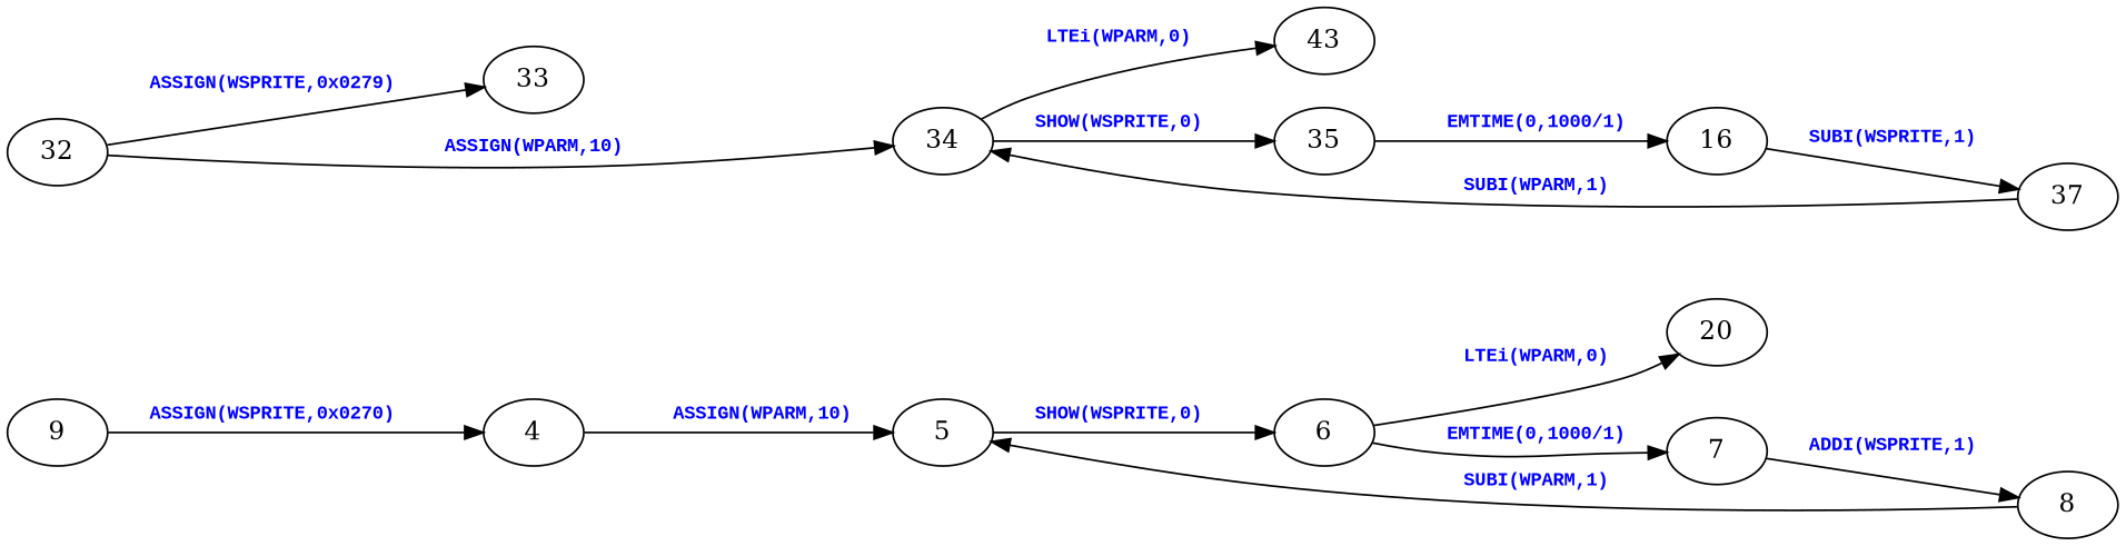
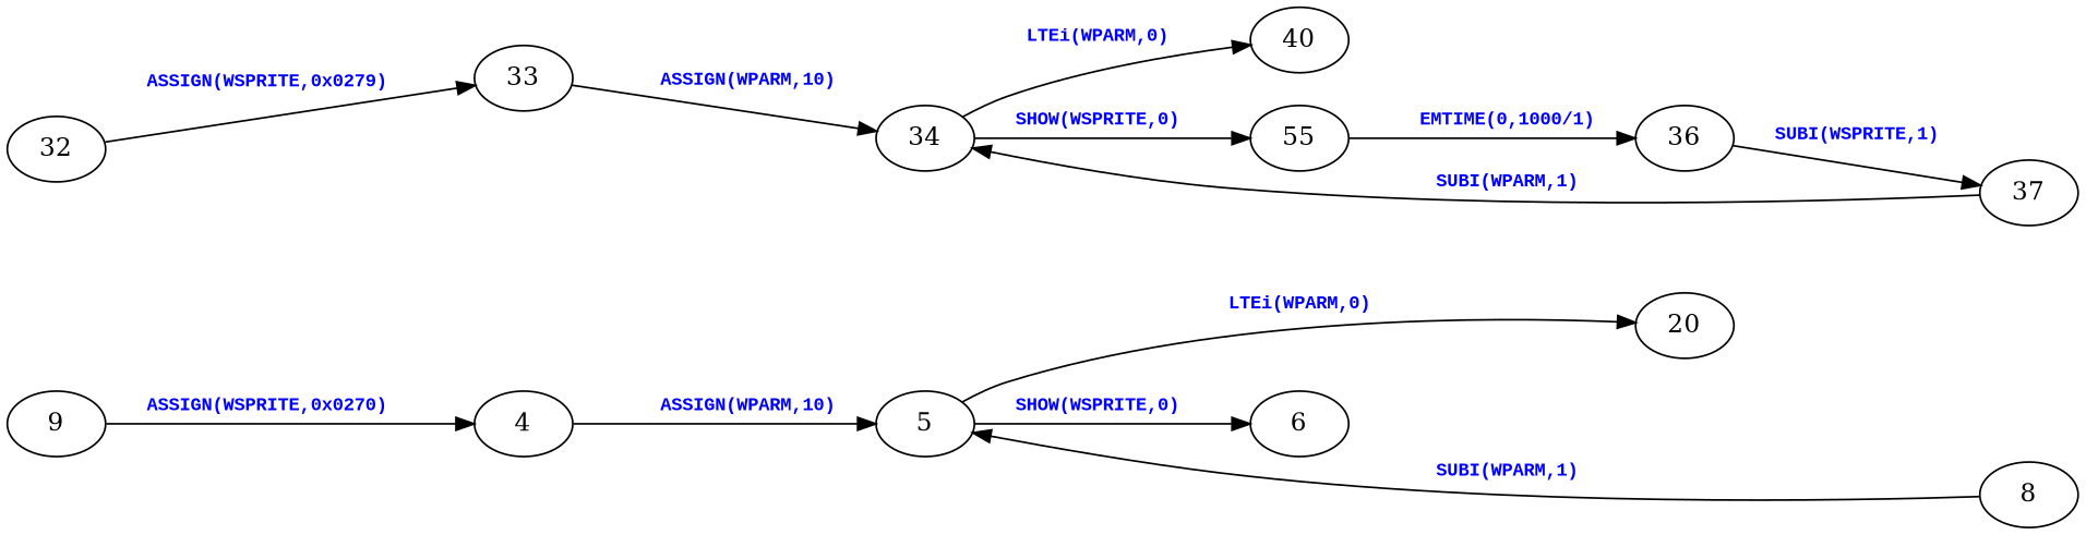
  digraph {
    rankdir=LR
    node [shape=oval]
    edge [fontcolor=blue]
    n1 [label=9]
    4
    5
    20
    6
    32
    33
    34
-   40 [label=43]
-   35
-   36 [label=16]
+   40
+   35 [label=55]
+   36
    37
-   7
    8
    n1 -> 4 [label=< <table border="0"><tr><td><font face="Courier New" point-size="10"><b>ASSIGN(WSPRITE,0x0270)<br align="left"/></b></font></td></tr> </table>>]
    4 -> 5 [label=< <table border="0"><tr><td><font face="Courier New" point-size="10"><b>ASSIGN(WPARM,10)<br align="left"/></b></font></td></tr> </table>>]
-   6 -> 20 [label=< <table border="0"><tr><td><font face="Courier New" point-size="10"><b>LTEi(WPARM,0)<br align="left"/></b></font></td></tr> </table>>]
+   5 -> 20 [label=< <table border="0"><tr><td><font face="Courier New" point-size="10"><b>LTEi(WPARM,0)<br align="left"/></b></font></td></tr> </table>>]
    5 -> 6 [label=< <table border="0"><tr><td><font face="Courier New" point-size="10"><b>SHOW(WSPRITE,0)<br align="left"/></b></font></td></tr> </table>>]
-   6 -> 7 [label=< <table border="0"><tr><td><font face="Courier New" point-size="10"><b>EMTIME(0,1000/1)<br align="left"/></b></font></td></tr> </table>>]
    32 -> 33 [label=< <table border="0"><tr><td><font face="Courier New" point-size="10"><b>ASSIGN(WSPRITE,0x0279)<br align="left"/></b></font></td></tr> </table>>]
-   32 -> 34 [label=< <table border="0"><tr><td><font face="Courier New" point-size="10"><b>ASSIGN(WPARM,10)<br align="left"/></b></font></td></tr> </table>>]
+   33 -> 34 [label=< <table border="0"><tr><td><font face="Courier New" point-size="10"><b>ASSIGN(WPARM,10)<br align="left"/></b></font></td></tr> </table>>]
    34 -> 40 [label=< <table border="0"><tr><td><font face="Courier New" point-size="10"><b>LTEi(WPARM,0)<br align="left"/></b></font></td></tr> </table>>]
    34 -> 35 [label=< <table border="0"><tr><td><font face="Courier New" point-size="10"><b>SHOW(WSPRITE,0)<br align="left"/></b></font></td></tr> </table>>]
    35 -> 36 [label=< <table border="0"><tr><td><font face="Courier New" point-size="10"><b>EMTIME(0,1000/1)<br align="left"/></b></font></td></tr> </table>>]
    36 -> 37 [label=< <table border="0"><tr><td><font face="Courier New" point-size="10"><b>SUBI(WSPRITE,1)<br align="left"/></b></font></td></tr> </table>>]
    37 -> 34 [label=< <table border="0"><tr><td><font face="Courier New" point-size="10"><b>SUBI(WPARM,1)<br align="left"/></b></font></td></tr> </table>>]
-   7 -> 8 [label=< <table border="0"><tr><td><font face="Courier New" point-size="10"><b>ADDI(WSPRITE,1)<br align="left"/></b></font></td></tr> </table>>]
    8 -> 5 [label=< <table border="0"><tr><td><font face="Courier New" point-size="10"><b>SUBI(WPARM,1)<br align="left"/></b></font></td></tr> </table>>]
  }
